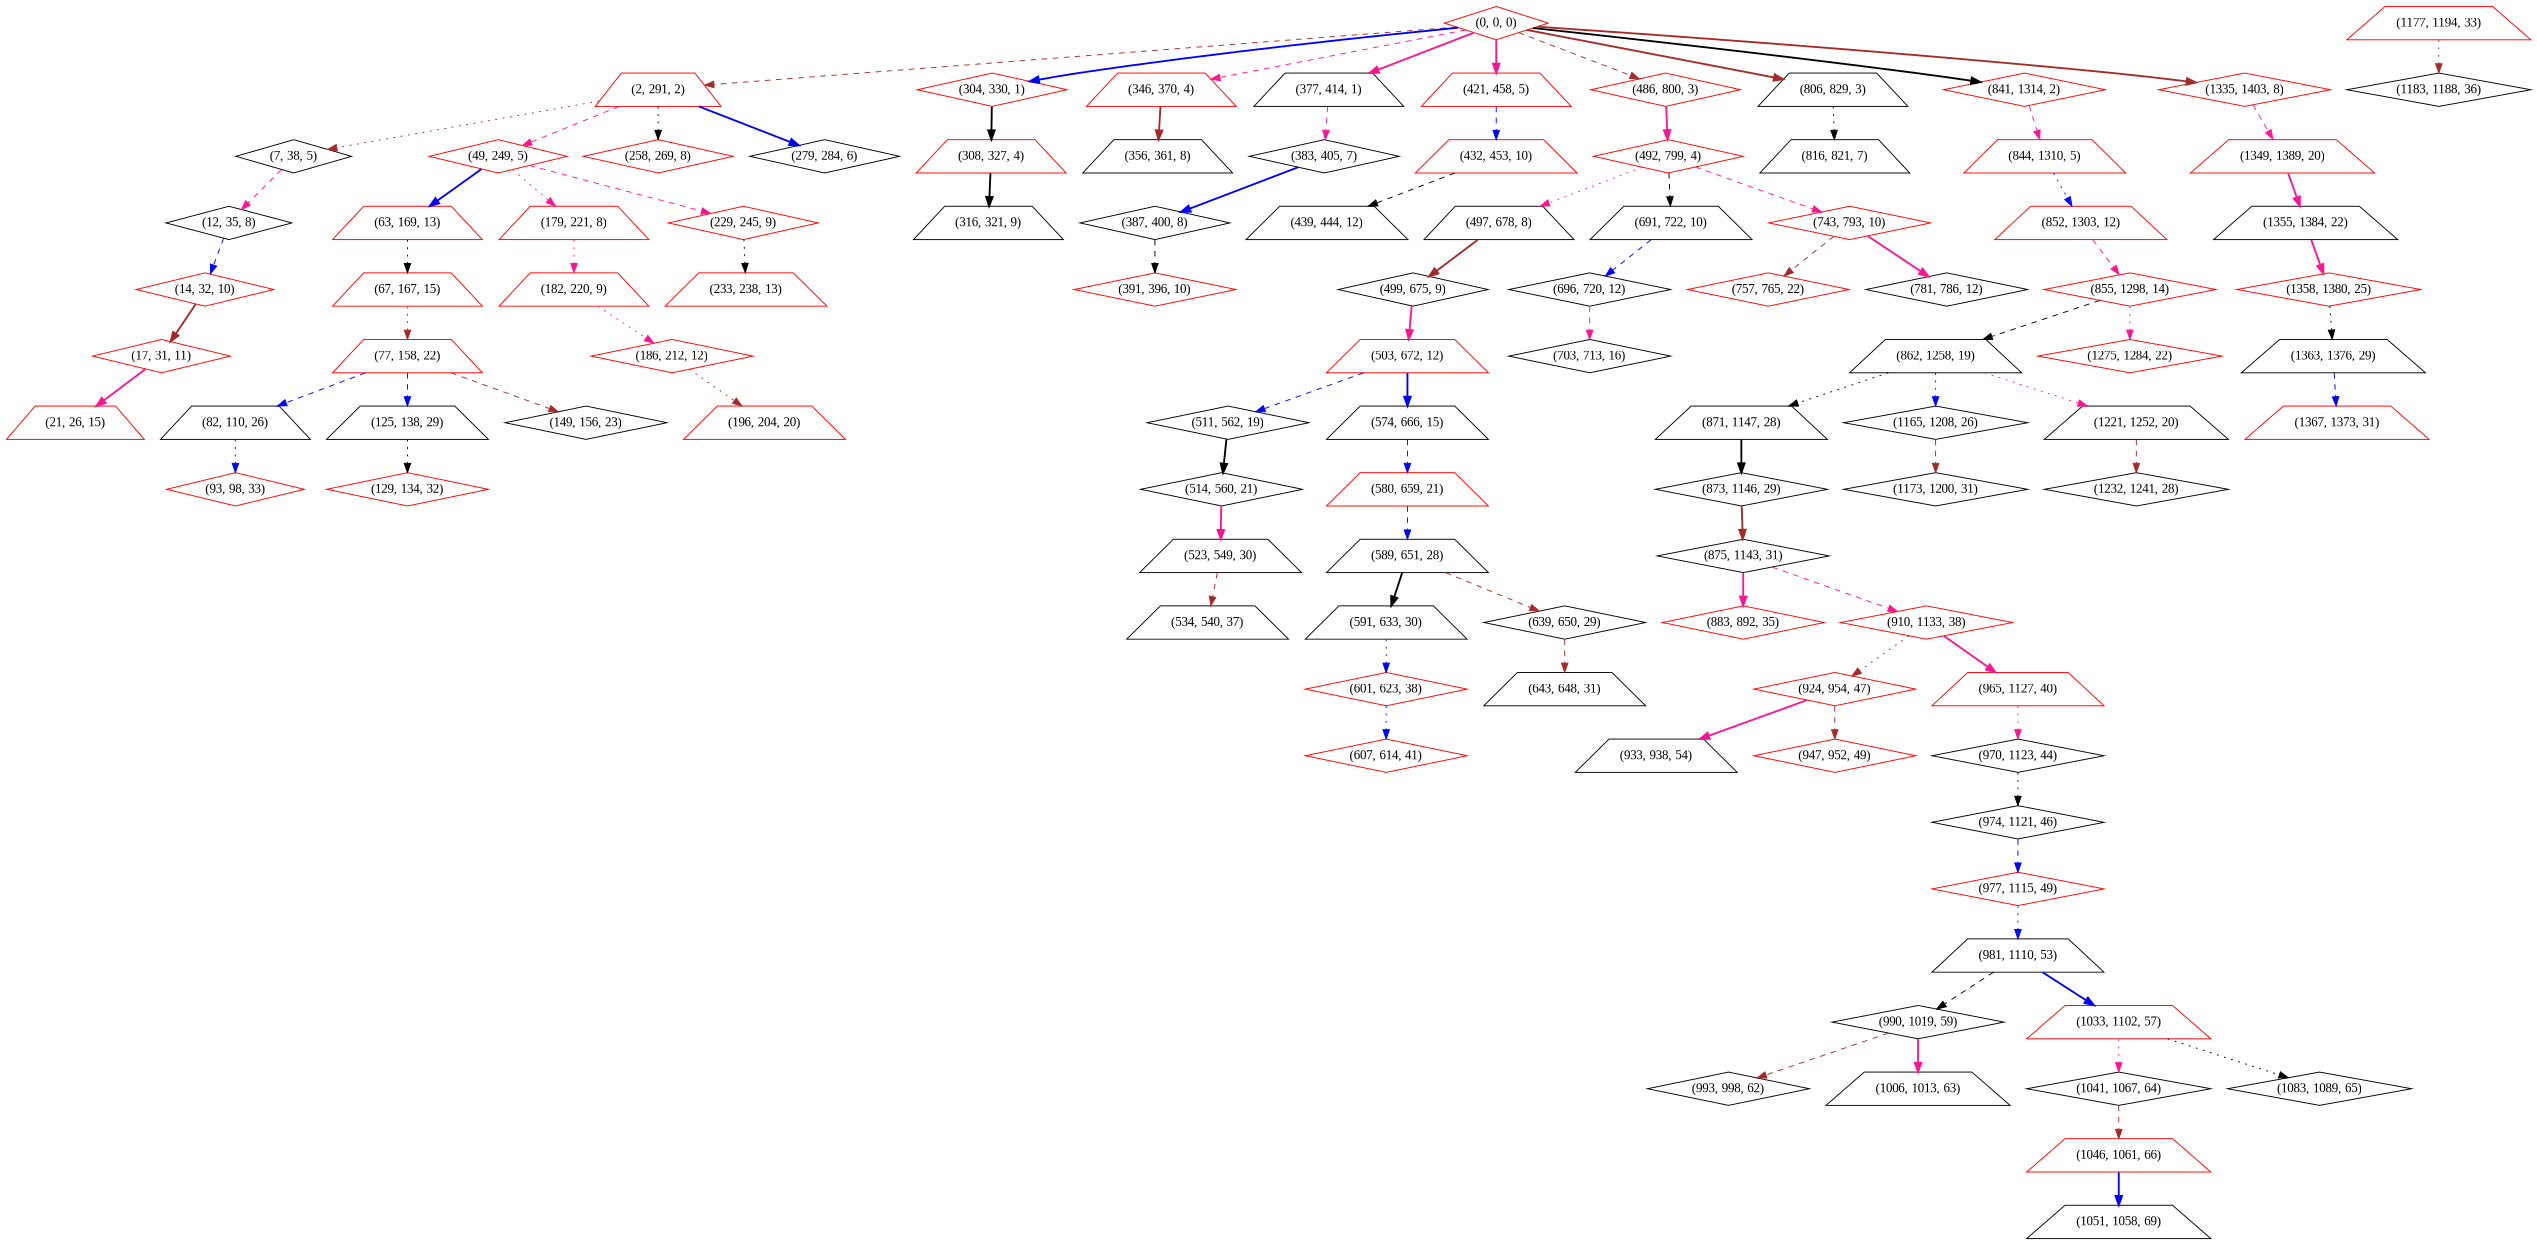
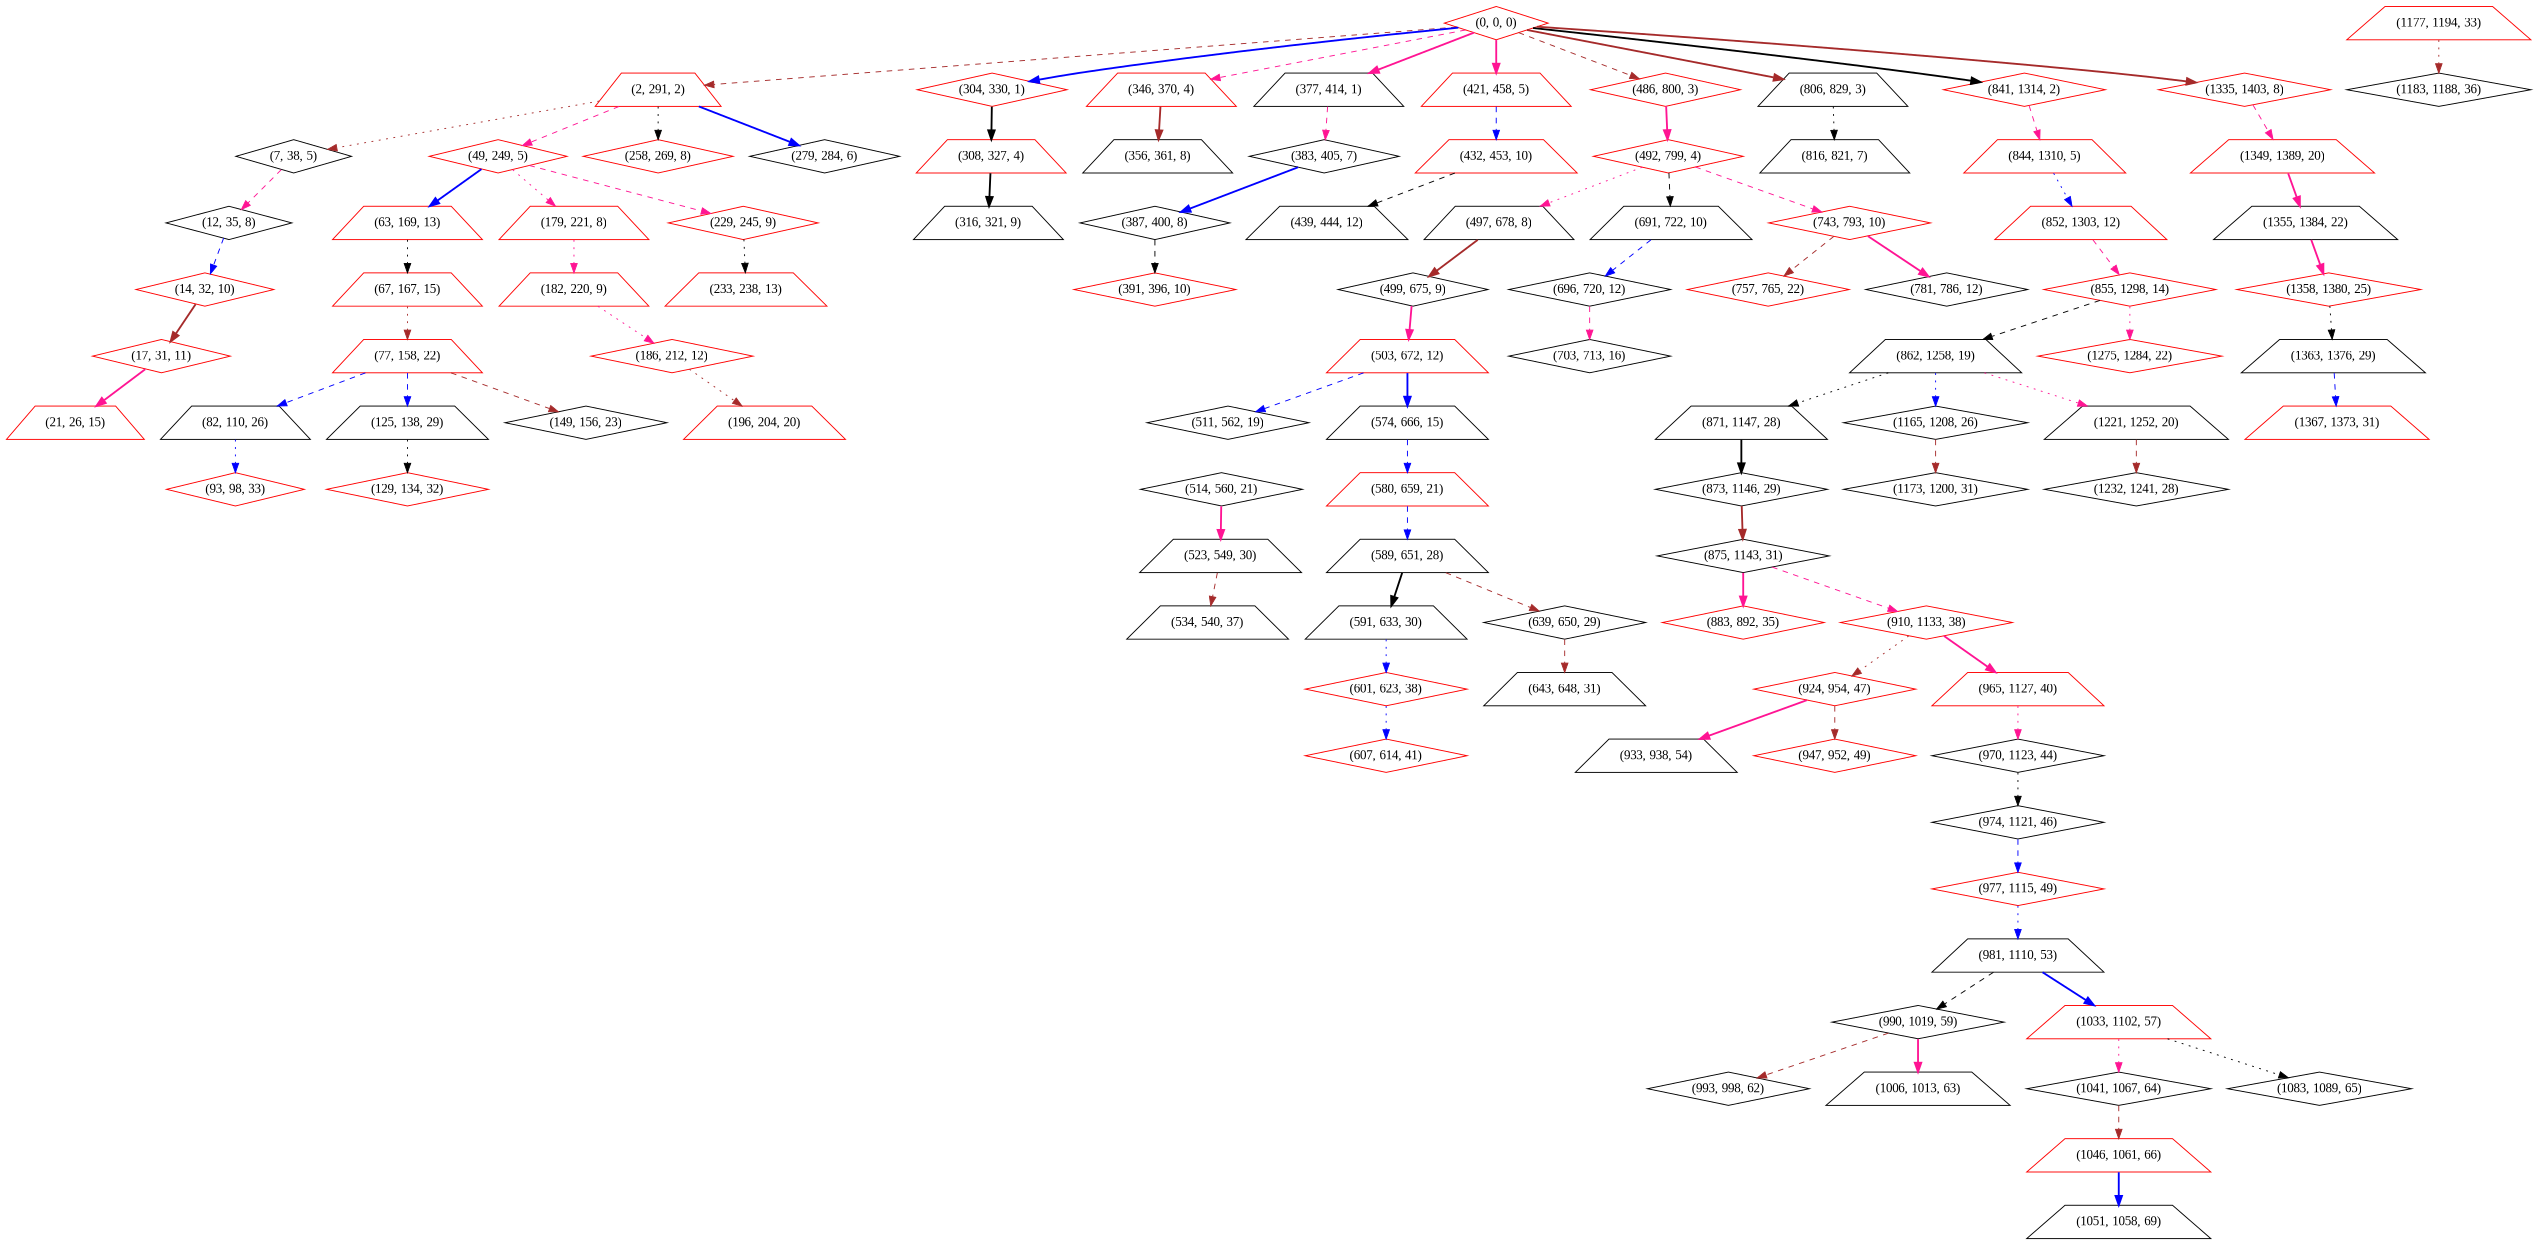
  digraph {
    fontname="Liberation Serif"
    node [color=red fontname="Liberation Serif" shape=diamond]
    edge [color=deeppink fontname="Liberation Serif" style=dashed]
    "(2, 291, 2)" [shape=trapezium]
    "(0, 0, 0)"
    "(304, 330, 1)"
    "(346, 370, 4)" [shape=trapezium]
    "(377, 414, 1)" [color=black shape=trapezium]
    "(421, 458, 5)" [shape=trapezium]
    "(486, 800, 3)"
    "(806, 829, 3)" [color=black shape=trapezium]
    "(841, 1314, 2)"
    "(1335, 1403, 8)"
    "(7, 38, 5)" [color=black]
    "(49, 249, 5)"
    "(258, 269, 8)"
    "(279, 284, 6)" [color=black]
    "(308, 327, 4)" [shape=trapezium]
    "(356, 361, 8)" [color=black shape=trapezium]
    "(383, 405, 7)" [color=black]
    "(432, 453, 10)" [shape=trapezium]
    "(492, 799, 4)"
    "(816, 821, 7)" [color=black shape=trapezium]
    "(844, 1310, 5)" [shape=trapezium]
    "(1349, 1389, 20)" [shape=trapezium]
    "(12, 35, 8)" [color=black]
    "(63, 169, 13)" [shape=trapezium]
    "(179, 221, 8)" [shape=trapezium]
    "(229, 245, 9)"
    "(14, 32, 10)"
    "(17, 31, 11)"
    "(21, 26, 15)" [shape=trapezium]
    "(67, 167, 15)" [shape=trapezium]
    "(182, 220, 9)" [shape=trapezium]
    "(233, 238, 13)" [shape=trapezium]
    "(77, 158, 22)" [shape=trapezium]
    "(82, 110, 26)" [color=black shape=trapezium]
    "(125, 138, 29)" [color=black shape=trapezium]
    "(149, 156, 23)" [color=black]
    "(93, 98, 33)"
    "(129, 134, 32)"
    "(186, 212, 12)"
    "(196, 204, 20)" [shape=trapezium]
    "(316, 321, 9)" [color=black shape=trapezium]
    "(387, 400, 8)" [color=black]
    "(391, 396, 10)"
    "(439, 444, 12)" [color=black shape=trapezium]
    "(497, 678, 8)" [color=black shape=trapezium]
    "(691, 722, 10)" [color=black shape=trapezium]
    "(743, 793, 10)"
    "(499, 675, 9)" [color=black]
    "(696, 720, 12)" [color=black]
    "(757, 765, 22)"
    "(781, 786, 12)" [color=black]
    "(503, 672, 12)" [shape=trapezium]
    "(511, 562, 19)" [color=black]
    "(574, 666, 15)" [color=black shape=trapezium]
    "(514, 560, 21)" [color=black]
    "(580, 659, 21)" [shape=trapezium]
    "(523, 549, 30)" [color=black shape=trapezium]
    "(534, 540, 37)" [color=black shape=trapezium]
    "(589, 651, 28)" [color=black shape=trapezium]
    "(591, 633, 30)" [color=black shape=trapezium]
    "(639, 650, 29)" [color=black]
    "(601, 623, 38)"
    "(643, 648, 31)" [color=black shape=trapezium]
    "(607, 614, 41)"
    "(703, 713, 16)" [color=black]
    "(852, 1303, 12)" [shape=trapezium]
    "(855, 1298, 14)"
    "(862, 1258, 19)" [color=black shape=trapezium]
    "(1275, 1284, 22)"
    "(871, 1147, 28)" [color=black shape=trapezium]
    "(1165, 1208, 26)" [color=black]
    "(1221, 1252, 20)" [color=black shape=trapezium]
    "(873, 1146, 29)" [color=black]
    "(1173, 1200, 31)" [color=black]
    "(1232, 1241, 28)" [color=black]
    "(875, 1143, 31)" [color=black]
    "(883, 892, 35)"
    "(910, 1133, 38)"
    "(924, 954, 47)"
    "(965, 1127, 40)" [shape=trapezium]
    "(933, 938, 54)" [color=black shape=trapezium]
    "(947, 952, 49)"
    "(970, 1123, 44)" [color=black]
    "(974, 1121, 46)" [color=black]
    "(977, 1115, 49)"
    "(981, 1110, 53)" [color=black shape=trapezium]
    "(990, 1019, 59)" [color=black]
    "(1033, 1102, 57)" [shape=trapezium]
    "(993, 998, 62)" [color=black]
    "(1006, 1013, 63)" [color=black shape=trapezium]
    "(1041, 1067, 64)" [color=black]
    "(1083, 1089, 65)" [color=black]
    "(1046, 1061, 66)" [shape=trapezium]
    "(1051, 1058, 69)" [color=black shape=trapezium]
    "(1177, 1194, 33)" [shape=trapezium]
    "(1183, 1188, 36)" [color=black]
    "(1355, 1384, 22)" [color=black shape=trapezium]
    "(1358, 1380, 25)"
    "(1363, 1376, 29)" [color=black shape=trapezium]
    "(1367, 1373, 31)" [shape=trapezium]
    "(2, 291, 2)" -> "(7, 38, 5)" [color=brown style=dotted]
    "(2, 291, 2)" -> "(49, 249, 5)"
    "(2, 291, 2)" -> "(258, 269, 8)" [color=black style=dotted]
    "(2, 291, 2)" -> "(279, 284, 6)" [color=blue style=bold]
    "(0, 0, 0)" -> "(2, 291, 2)" [color=brown]
    "(0, 0, 0)" -> "(304, 330, 1)" [color=blue style=bold]
    "(0, 0, 0)" -> "(346, 370, 4)"
    "(0, 0, 0)" -> "(377, 414, 1)" [style=bold]
    "(0, 0, 0)" -> "(421, 458, 5)" [style=bold]
    "(0, 0, 0)" -> "(486, 800, 3)" [color=brown]
    "(0, 0, 0)" -> "(806, 829, 3)" [color=brown style=bold]
    "(0, 0, 0)" -> "(841, 1314, 2)" [color=black style=bold]
    "(0, 0, 0)" -> "(1335, 1403, 8)" [color=brown style=bold]
    "(304, 330, 1)" -> "(308, 327, 4)" [color=black style=bold]
    "(346, 370, 4)" -> "(356, 361, 8)" [color=brown style=bold]
    "(377, 414, 1)" -> "(383, 405, 7)"
    "(421, 458, 5)" -> "(432, 453, 10)" [color=blue]
    "(486, 800, 3)" -> "(492, 799, 4)" [style=bold]
    "(806, 829, 3)" -> "(816, 821, 7)" [color=black style=dotted]
    "(841, 1314, 2)" -> "(844, 1310, 5)"
    "(1335, 1403, 8)" -> "(1349, 1389, 20)"
    "(7, 38, 5)" -> "(12, 35, 8)"
    "(49, 249, 5)" -> "(63, 169, 13)" [color=blue style=bold]
    "(49, 249, 5)" -> "(179, 221, 8)" [style=dotted]
    "(49, 249, 5)" -> "(229, 245, 9)"
    "(308, 327, 4)" -> "(316, 321, 9)" [color=black style=bold]
    "(383, 405, 7)" -> "(387, 400, 8)" [color=blue style=bold]
    "(432, 453, 10)" -> "(439, 444, 12)" [color=black]
    "(492, 799, 4)" -> "(497, 678, 8)" [style=dotted]
    "(492, 799, 4)" -> "(691, 722, 10)" [color=black]
    "(492, 799, 4)" -> "(743, 793, 10)"
    "(844, 1310, 5)" -> "(852, 1303, 12)" [color=blue style=dotted]
    "(1349, 1389, 20)" -> "(1355, 1384, 22)" [style=bold]
    "(12, 35, 8)" -> "(14, 32, 10)" [color=blue]
    "(63, 169, 13)" -> "(67, 167, 15)" [color=black style=dotted]
    "(179, 221, 8)" -> "(182, 220, 9)" [style=dotted]
    "(229, 245, 9)" -> "(233, 238, 13)" [color=black style=dotted]
    "(14, 32, 10)" -> "(17, 31, 11)" [color=brown style=bold]
    "(17, 31, 11)" -> "(21, 26, 15)" [style=bold]
    "(67, 167, 15)" -> "(77, 158, 22)" [color=brown style=dotted]
    "(182, 220, 9)" -> "(186, 212, 12)" [style=dotted]
    "(77, 158, 22)" -> "(82, 110, 26)" [color=blue]
    "(77, 158, 22)" -> "(125, 138, 29)" [color=blue]
    "(77, 158, 22)" -> "(149, 156, 23)" [color=brown]
    "(82, 110, 26)" -> "(93, 98, 33)" [color=blue style=dotted]
    "(125, 138, 29)" -> "(129, 134, 32)" [color=black style=dotted]
    "(186, 212, 12)" -> "(196, 204, 20)" [color=brown style=dotted]
    "(387, 400, 8)" -> "(391, 396, 10)" [color=black]
    "(497, 678, 8)" -> "(499, 675, 9)" [color=brown style=bold]
    "(691, 722, 10)" -> "(696, 720, 12)" [color=blue]
    "(743, 793, 10)" -> "(757, 765, 22)" [color=brown]
    "(743, 793, 10)" -> "(781, 786, 12)" [style=bold]
    "(499, 675, 9)" -> "(503, 672, 12)" [style=bold]
    "(696, 720, 12)" -> "(703, 713, 16)"
    "(503, 672, 12)" -> "(511, 562, 19)" [color=blue]
    "(503, 672, 12)" -> "(574, 666, 15)" [color=blue style=bold]
-   "(511, 562, 19)" -> "(514, 560, 21)" [color=black style=bold]
    "(574, 666, 15)" -> "(580, 659, 21)" [color=blue]
    "(514, 560, 21)" -> "(523, 549, 30)" [style=bold]
    "(580, 659, 21)" -> "(589, 651, 28)" [color=blue]
    "(523, 549, 30)" -> "(534, 540, 37)" [color=brown]
    "(589, 651, 28)" -> "(591, 633, 30)" [color=black style=bold]
    "(589, 651, 28)" -> "(639, 650, 29)" [color=brown]
    "(591, 633, 30)" -> "(601, 623, 38)" [color=blue style=dotted]
    "(639, 650, 29)" -> "(643, 648, 31)" [color=brown]
    "(601, 623, 38)" -> "(607, 614, 41)" [color=blue style=dotted]
    "(852, 1303, 12)" -> "(855, 1298, 14)"
    "(855, 1298, 14)" -> "(862, 1258, 19)" [color=black]
    "(855, 1298, 14)" -> "(1275, 1284, 22)" [style=dotted]
    "(862, 1258, 19)" -> "(871, 1147, 28)" [color=black style=dotted]
    "(862, 1258, 19)" -> "(1165, 1208, 26)" [color=blue style=dotted]
    "(862, 1258, 19)" -> "(1221, 1252, 20)" [style=dotted]
    "(871, 1147, 28)" -> "(873, 1146, 29)" [color=black style=bold]
    "(1165, 1208, 26)" -> "(1173, 1200, 31)" [color=brown]
    "(1221, 1252, 20)" -> "(1232, 1241, 28)" [color=brown]
    "(873, 1146, 29)" -> "(875, 1143, 31)" [color=brown style=bold]
    "(875, 1143, 31)" -> "(883, 892, 35)" [style=bold]
    "(875, 1143, 31)" -> "(910, 1133, 38)"
    "(910, 1133, 38)" -> "(924, 954, 47)" [color=brown style=dotted]
    "(910, 1133, 38)" -> "(965, 1127, 40)" [style=bold]
    "(924, 954, 47)" -> "(933, 938, 54)" [style=bold]
    "(924, 954, 47)" -> "(947, 952, 49)" [color=brown]
    "(965, 1127, 40)" -> "(970, 1123, 44)" [style=dotted]
    "(970, 1123, 44)" -> "(974, 1121, 46)" [color=black style=dotted]
    "(974, 1121, 46)" -> "(977, 1115, 49)" [color=blue]
    "(977, 1115, 49)" -> "(981, 1110, 53)" [color=blue style=dotted]
    "(981, 1110, 53)" -> "(990, 1019, 59)" [color=black]
    "(981, 1110, 53)" -> "(1033, 1102, 57)" [color=blue style=bold]
    "(990, 1019, 59)" -> "(993, 998, 62)" [color=brown]
    "(990, 1019, 59)" -> "(1006, 1013, 63)" [style=bold]
    "(1033, 1102, 57)" -> "(1041, 1067, 64)" [style=dotted]
    "(1033, 1102, 57)" -> "(1083, 1089, 65)" [color=black style=dotted]
    "(1041, 1067, 64)" -> "(1046, 1061, 66)" [color=brown]
    "(1046, 1061, 66)" -> "(1051, 1058, 69)" [color=blue style=bold]
    "(1177, 1194, 33)" -> "(1183, 1188, 36)" [color=brown style=dotted]
    "(1355, 1384, 22)" -> "(1358, 1380, 25)" [style=bold]
    "(1358, 1380, 25)" -> "(1363, 1376, 29)" [color=black style=dotted]
    "(1363, 1376, 29)" -> "(1367, 1373, 31)" [color=blue]
  }
